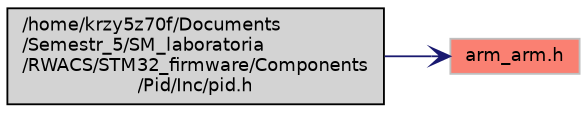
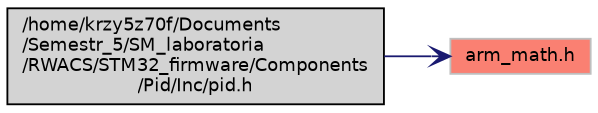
  digraph {
    rankdir=LR
    node [fontname=Helvetica fontsize=10 shape=record style=filled]
    n1 [color=black fillcolor=lightgrey fontcolor=black height=0.2 label="/home/krzy5z70f/Documents\l/Semestr_5/SM_laboratoria\l/RWACS/STM32_firmware/Components\l/Pid/Inc/pid.h" width=0.4]
-   n2 [color=grey75 fillcolor=salmon height=0.2 label="arm_arm.h" width=0.4]
+   n2 [color=grey75 fillcolor=salmon height=0.2 label="arm_math.h" width=0.4]
    n1 -> n2 [color=midnightblue fontname=Helvetica fontsize=10 labelfontname=Helvetica labelfontsize=10 style=solid arrowhead=vee]
  }
